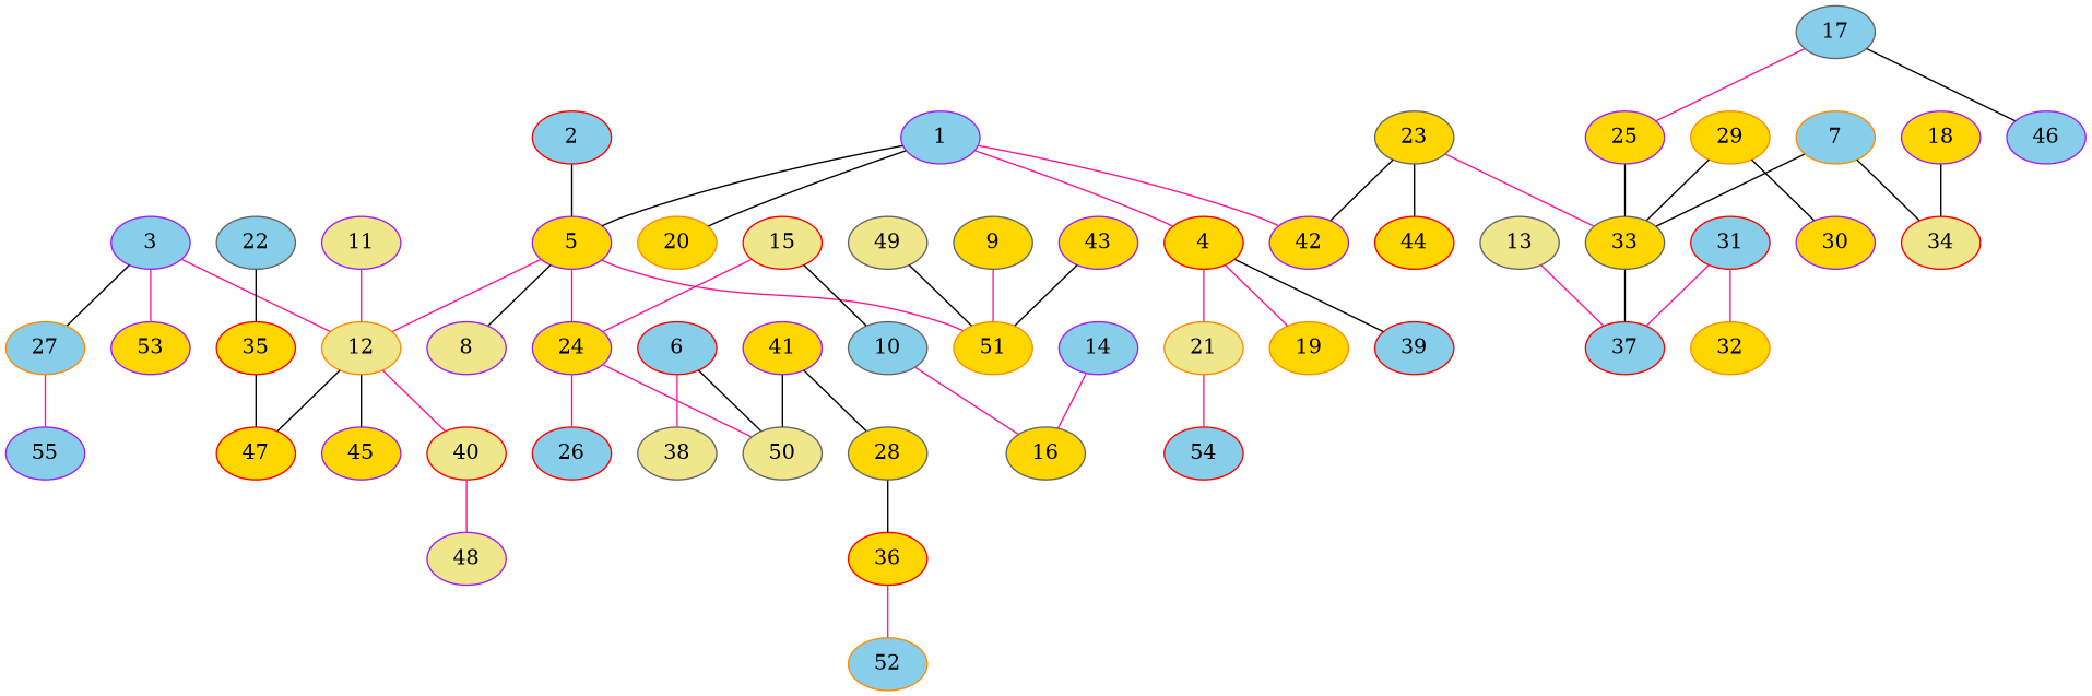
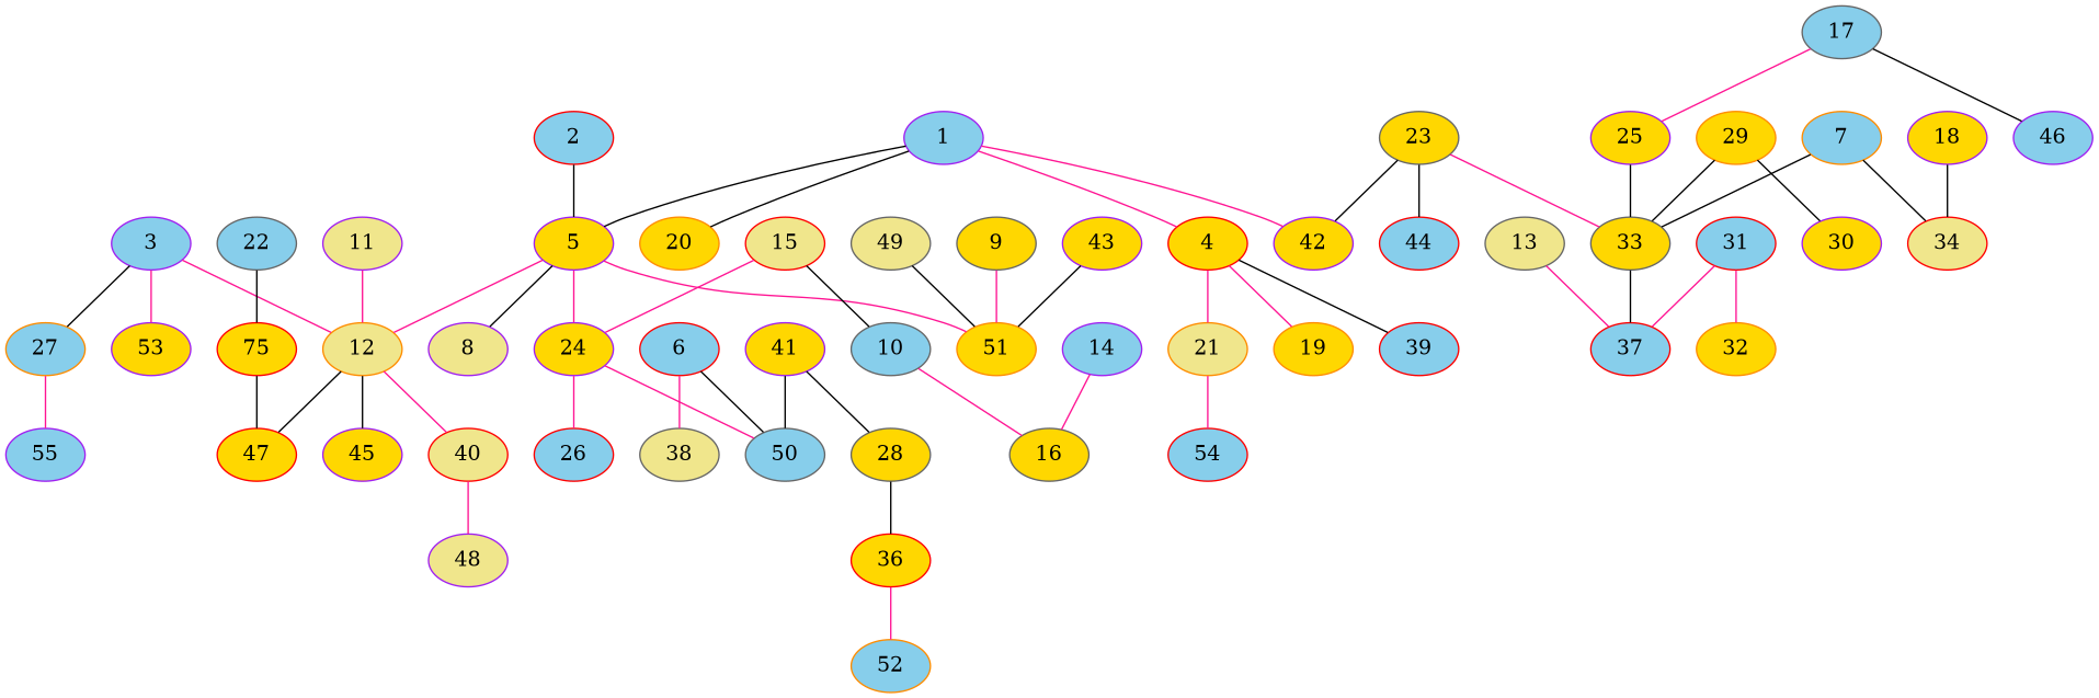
  graph {
    node [color=purple fillcolor=gold style=filled]
    edge [color=deeppink weight=1.0]
    1 [fillcolor=skyblue]
    4 [color=red]
    5
    20 [color=darkorange]
    42
    19 [color=darkorange]
    21 [color=darkorange fillcolor=khaki]
    39 [color=red fillcolor=skyblue]
    12 [color=darkorange fillcolor=khaki]
    8 [fillcolor=khaki]
    24
    51 [color=darkorange]
    13 [color=gray40 fillcolor=khaki]
    37 [color=red fillcolor=skyblue]
    2 [color=red fillcolor=skyblue]
    3 [fillcolor=skyblue]
    27 [color=darkorange fillcolor=skyblue]
    53
    40 [color=red fillcolor=khaki]
    45
    47 [color=red]
    55 [fillcolor=skyblue]
    54 [color=red fillcolor=skyblue]
    10 [color=gray40 fillcolor=skyblue]
    16 [color=gray40]
-   50 [color=gray40 fillcolor=khaki]
+   50 [color=gray40 fillcolor=skyblue]
    26 [color=red fillcolor=skyblue]
    6 [color=red fillcolor=skyblue]
    38 [color=gray40 fillcolor=khaki]
    7 [color=darkorange fillcolor=skyblue]
    33 [color=gray40]
    34 [color=red fillcolor=khaki]
    9 [color=gray40]
    28 [color=gray40]
    36 [color=red]
    11 [fillcolor=khaki]
    48 [fillcolor=khaki]
    14 [fillcolor=skyblue]
    15 [color=red fillcolor=khaki]
    17 [color=gray40 fillcolor=skyblue]
    25
    46 [fillcolor=skyblue]
    18
    22 [color=gray40 fillcolor=skyblue]
-   35 [color=red]
+   35 [color=red label=75]
    23 [color=gray40]
-   44 [color=red]
+   44 [color=red fillcolor=skyblue]
    52 [color=darkorange fillcolor=skyblue]
    29 [color=darkorange]
    30
    31 [color=red fillcolor=skyblue]
    32 [color=darkorange]
    41
    43
    49 [color=gray40 fillcolor=khaki]
    1 -- 4
    1 -- 5 [color=black]
    1 -- 20 [color=black]
    1 -- 42
    4 -- 19
    4 -- 21
    4 -- 39 [color=black]
    5 -- 12
    5 -- 8 [color=black]
    5 -- 24
    5 -- 51
    21 -- 54
    12 -- 40
    12 -- 45 [color=black]
    12 -- 47 [color=black]
    24 -- 50
    24 -- 26
    13 -- 37
    2 -- 5 [color=black]
    3 -- 12
    3 -- 27 [color=black]
    3 -- 53
    27 -- 55
    40 -- 48
    10 -- 16
    6 -- 50 [color=black]
    6 -- 38
    7 -- 33 [color=black]
    7 -- 34 [color=black]
    33 -- 37 [color=black]
    9 -- 51
    28 -- 36 [color=black]
    36 -- 52
    11 -- 12
    14 -- 16
    15 -- 24
    15 -- 10 [color=black]
    17 -- 25
    17 -- 46 [color=black]
    25 -- 33 [color=black]
    18 -- 34 [color=black]
    22 -- 35 [color=black]
    35 -- 47 [color=black]
    23 -- 42 [color=black]
    23 -- 33
    23 -- 44 [color=black]
    29 -- 33 [color=black]
    29 -- 30 [color=black]
    31 -- 37
    31 -- 32
    41 -- 50 [color=black]
    41 -- 28 [color=black]
    43 -- 51 [color=black]
    49 -- 51 [color=black]
  }
